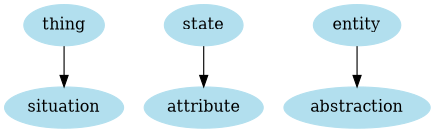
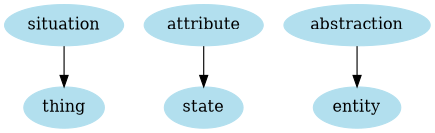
  digraph {
    node [color=lightblue2 style=filled]
    thing
    situation
    state
    attribute
    abstraction
    entity
-   thing -> situation
-   state -> attribute
-   entity -> abstraction
+   situation -> thing
+   attribute -> state
+   abstraction -> entity
  }
